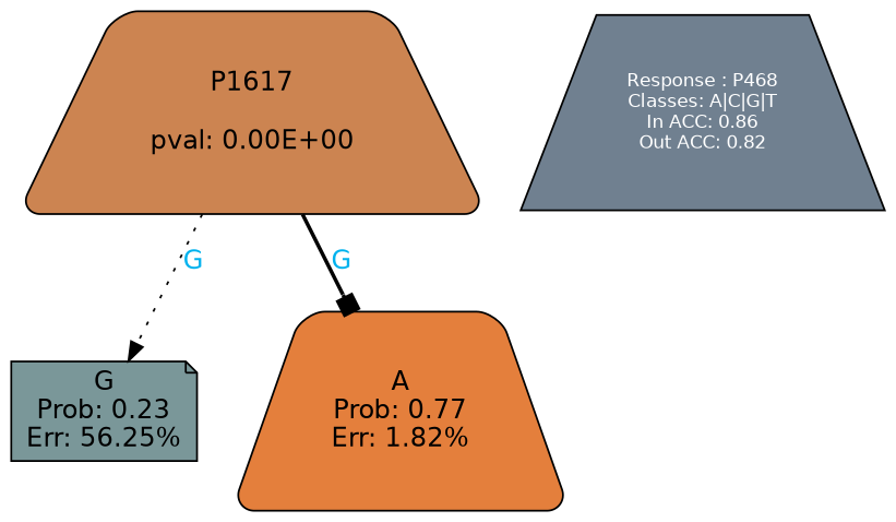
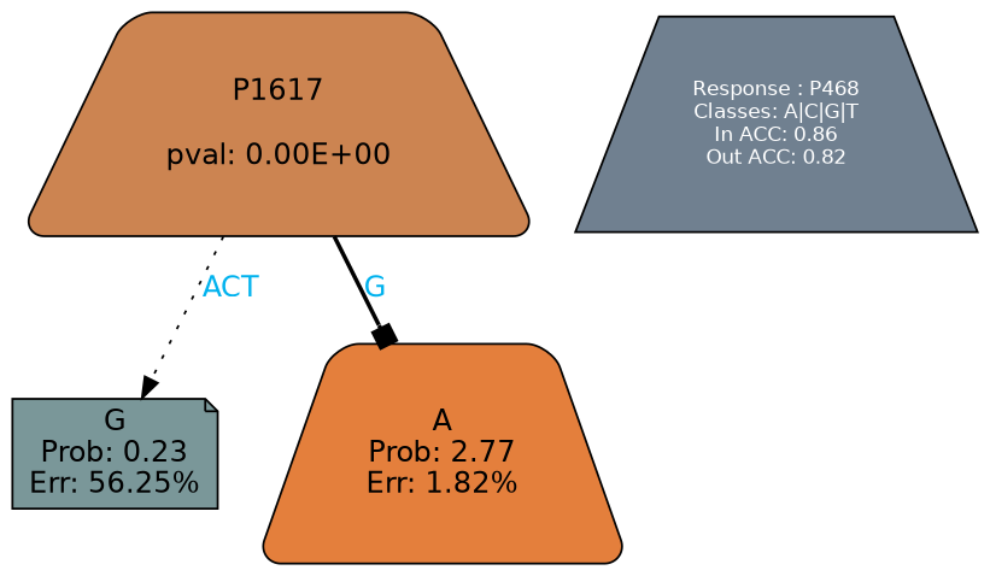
  digraph {
    ranksep=equally
    splines=polylines
    node [color=black fontname=helvetica shape=trapezium style="filled, rounded"]
    edge [fontcolor=deepskyblue2 fontname=helvetica]
    n1 [fillcolor="#7a9799" label="G\nProb: 0.23\nErr: 56.25%" shape=note]
-   n2 [fillcolor="#e47f3c" label="A\nProb: 0.77\nErr: 1.82%"]
+   n2 [fillcolor="#e47f3c" label="A\nProb: 2.77\nErr: 1.82%"]
    n3 [align=left fillcolor=slategray fontcolor=white fontsize=10 label="Response : P468\nClasses: A|C|G|T\nIn ACC: 0.86\nOut ACC: 0.82\n" style=filled]
    n4 [fillcolor="#cc8451" label="P1617\n\npval: 0.00E+00"]
    subgraph sub_1 {
      rank=same
      n1
      n2
    }
    subgraph sub_2 {
      rank=same
      n3
      n4
    }
-   n4 -> n1 [arrowhead=normal label=G style=dotted]
+   n4 -> n1 [arrowhead=normal label=ACT style=dotted]
    n4 -> n2 [arrowhead=box label=G style=bold]
  }
